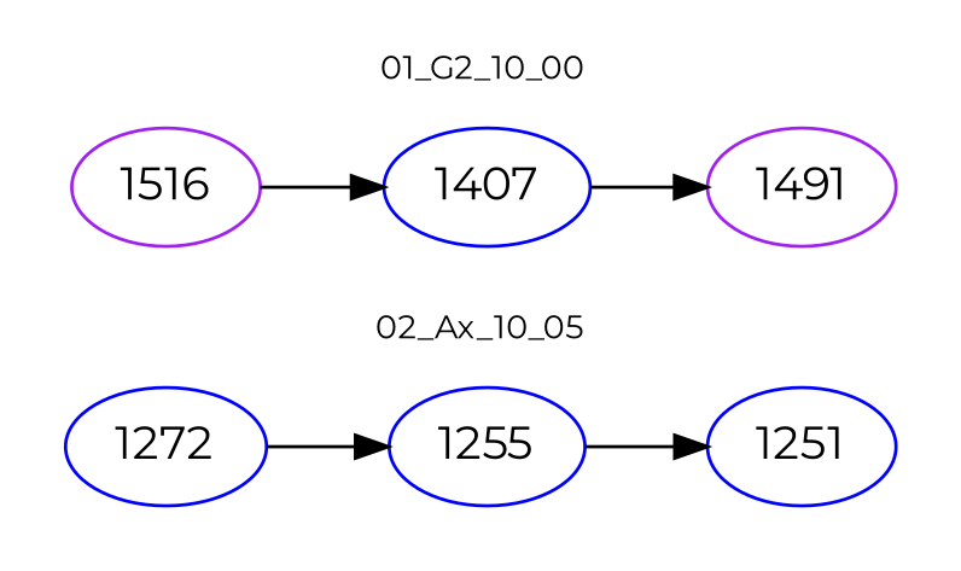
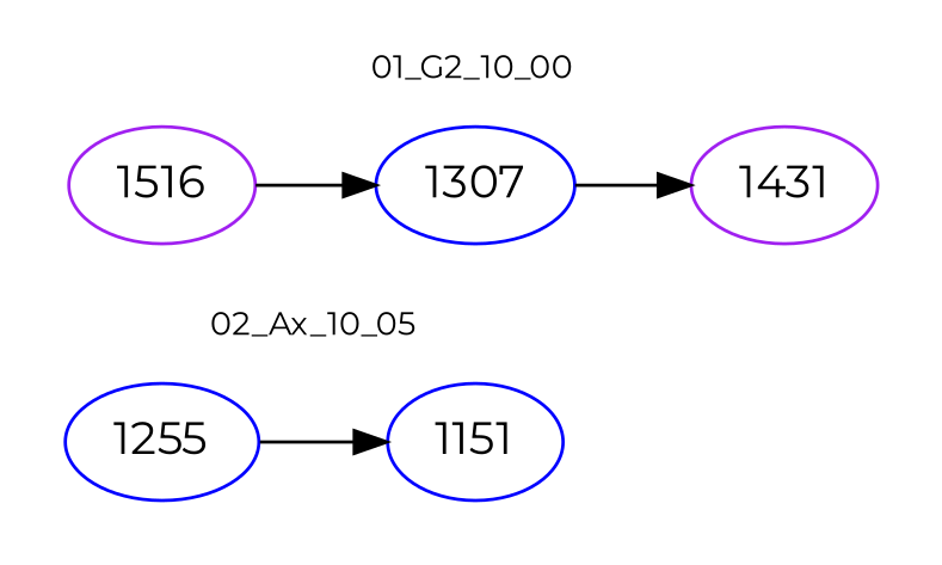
  digraph {
    fontname=Montserrat
    rankdir=LR
    node [color=blue fontname=Montserrat]
    edge [color=black fontname=Montserrat]
-   n1 [label=1272]
    n2 [label=1255]
-   n3 [label=1251]
+   n3 [label=1151]
    n4 [color=purple label=1516]
-   n5 [label=1407]
-   n6 [color=purple label=1491]
+   n5 [label=1307]
+   n6 [color=purple label=1431]
    subgraph cluster_1 {
      color=white
      fontsize=10
      label="02_Ax_10_05"
-     n1
      n2
      n3
    }
    subgraph cluster_2 {
      color=white
      fontsize=10
      label="01_G2_10_00"
      n4
      n5
      n6
    }
-   n1 -> n2
    n2 -> n3
    n4 -> n5
    n5 -> n6
  }
